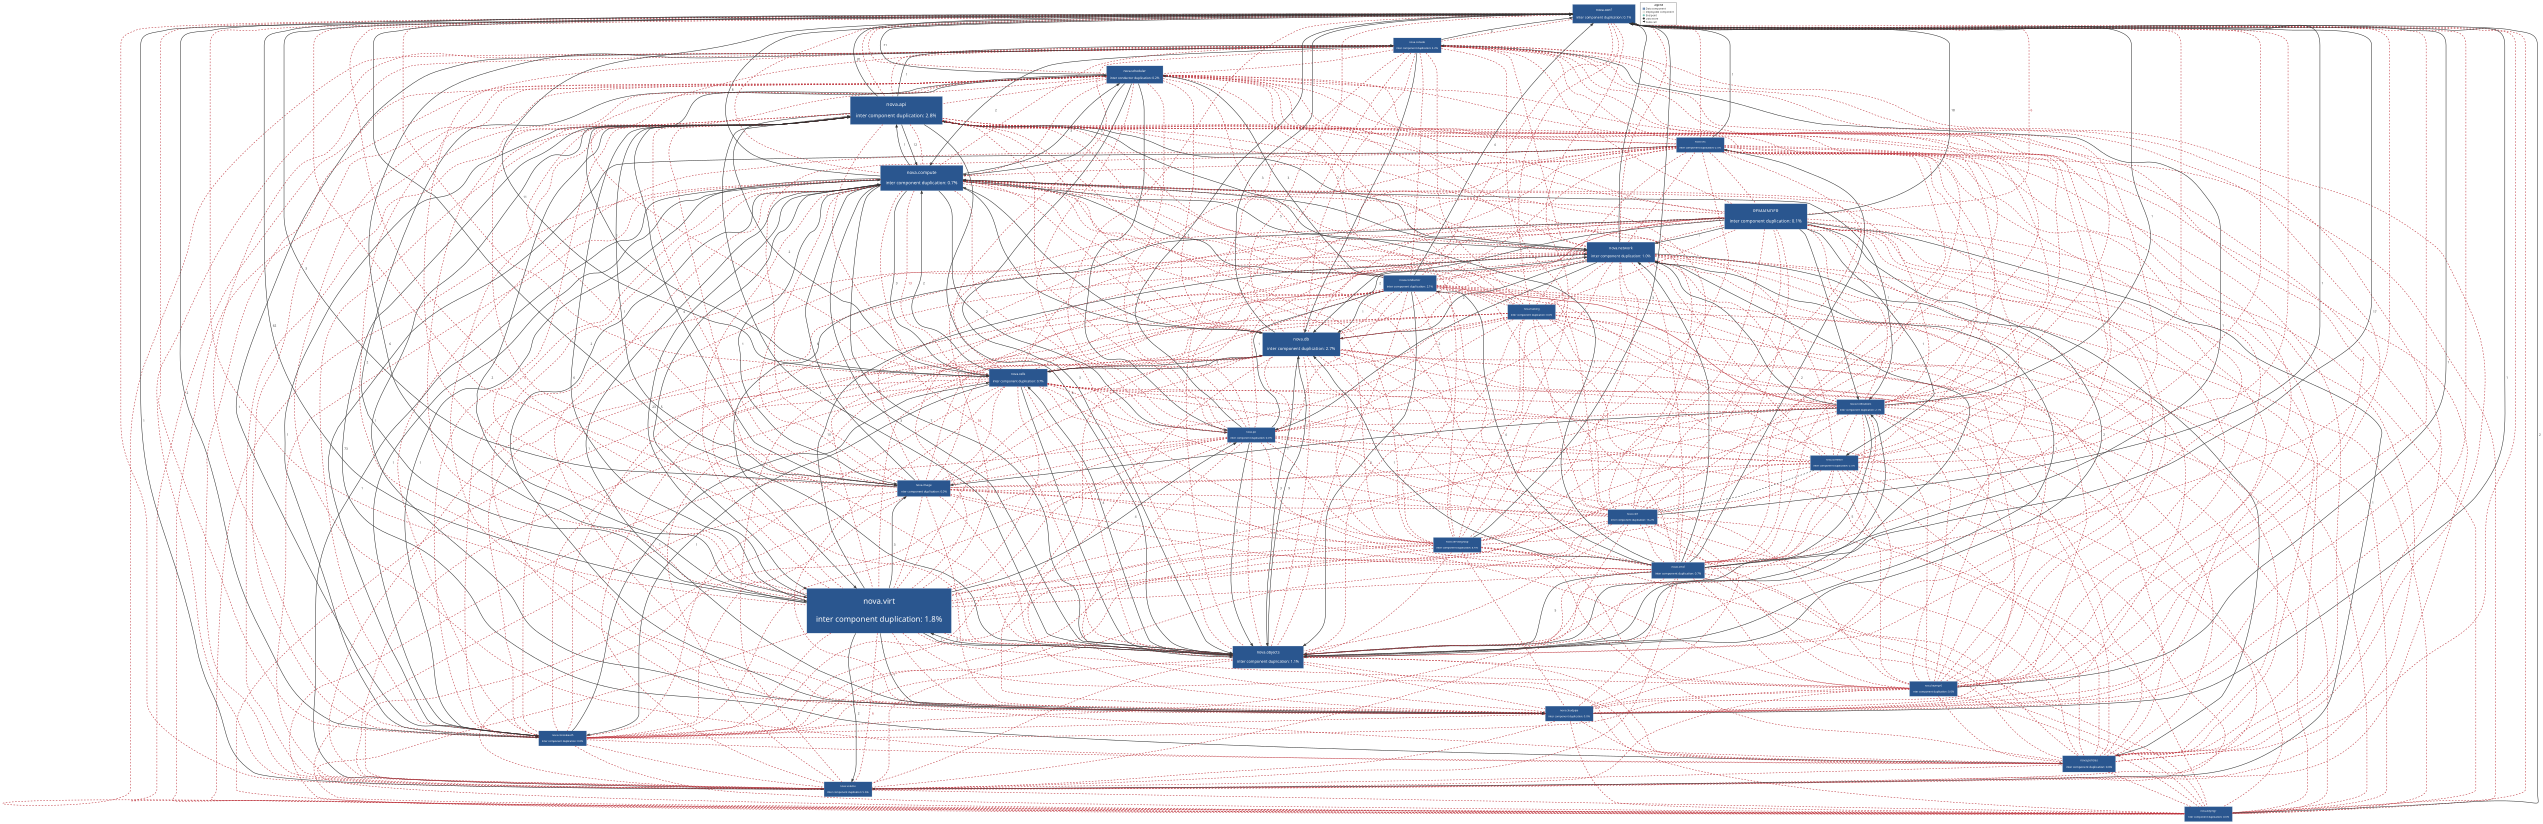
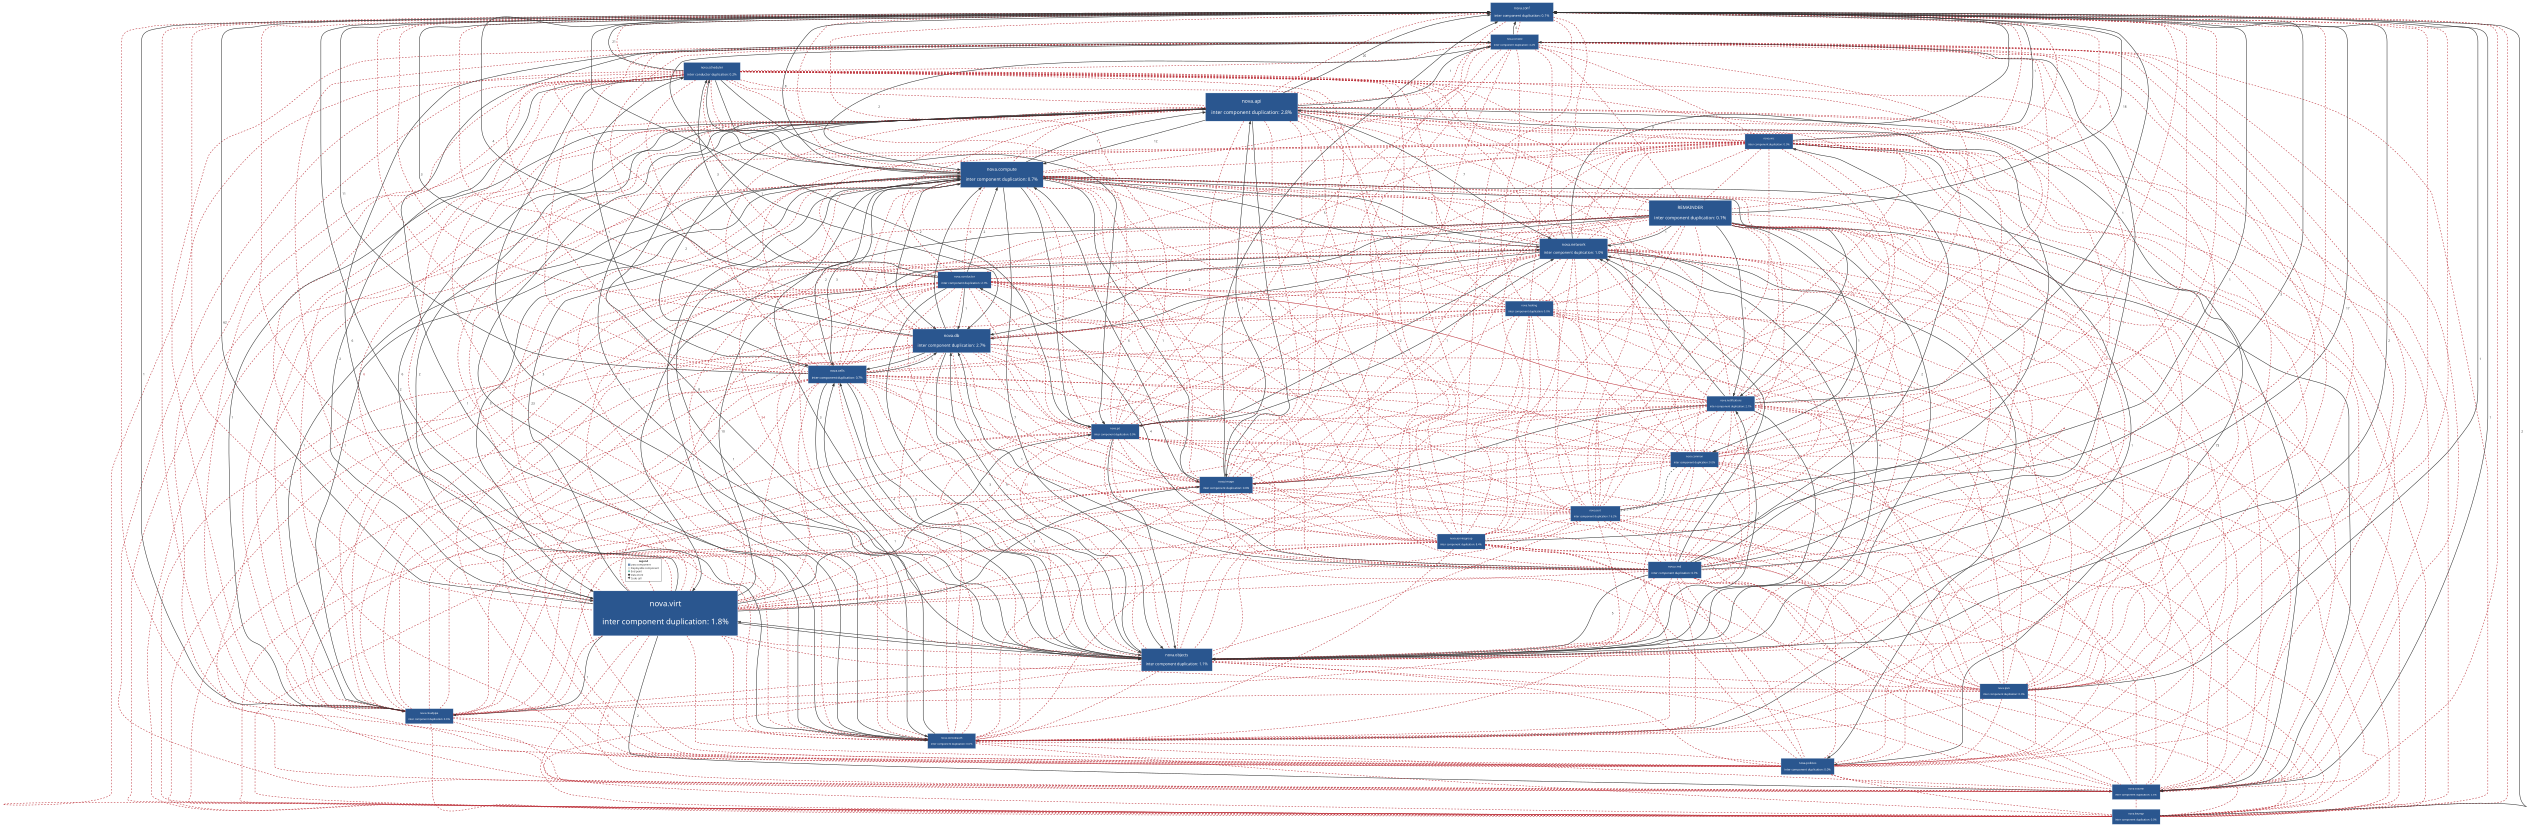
  digraph {
    compound=true
    rankdir=TD
    node [color="#FFFFFF" fillcolor="#2A568F" fontcolor="#FFFFFF" fontname="Helvetica Neue" fontsize=10 margin=0.16 penwidth=1 shape=box style=filled]
    edge [arrowhead=both color="#bb2d36" fontcolor="#bb2d36" fontname="Helvetica Neue" fontsize=12 penwidth=2 style=dashed]
    n1 [fontsize=13 label="nova.conf\n\ninter component duplication: 0.1%" margin=0.20800000000000002]
    n2 [label="nova.console\n\ninter component duplication: 3.2%"]
    n3 [fontsize=12 label="nova.scheduler\n\ninter conductor duplication: 0.2%" margin=0.192]
    n4 [fontsize=19 label="nova.api\n\ninter component duplication: 2.8%" margin=0.304]
    n5 [label="nova.vnc\n\ninter component duplication: 0.0%"]
    n6 [fontsize=17 label="nova.compute\n\ninter component duplication: 0.7%" margin=0.272]
    n7 [fontsize=14 label="nova.network\n\ninter component duplication: 1.0%" margin=0.224]
    n8 [fontsize=11 label="nova.conductor\n\ninter component duplication: 2.1%" margin=0.176]
    n9 [label="nova.hacking\n\ninter component duplication: 0.0%"]
    n10 [fontsize=12 label="nova.cells\n\ninter component duplication: 0.7%" margin=0.192]
    n11 [label="nova.notifications\n\ninter component duplication: 2.1%"]
    n12 [label="nova.pci\n\ninter component duplication: 0.0%"]
    n13 [label="nova.common\n\ninter component duplication: 0.0%"]
    n14 [fontsize=11 label="nova.image\n\ninter component duplication: 0.0%" margin=0.176]
    n15 [label="nova.cert\n\ninter component duplication: 16.2%"]
    n16 [label="nova.servicegroup\n\ninter component duplication: 8.4%"]
    n17 [fontsize=11 label="nova.cmd\n\ninter component duplication: 0.7%" margin=0.176]
    n18 [fontsize=15 label="nova.objects\n\ninter component duplication: 1.1%" margin=0.24]
-   n19 [label="nova.keymgr6\n\ninter component duplication: 0.0%"]
+   n19 [label="nova.ipv6\n\ninter component duplication: 0.0%"]
    n20 [fontsize=30 label="nova.virt\n\ninter component duplication: 1.8%" margin=0.48]
    n21 [label="nova.cloudpipe\n\ninter component duplication: 0.0%"]
    n22 [label="nova.consoleauth\n\ninter component duplication: 0.0%"]
    n23 [fontsize=11 label="nova.policies\n\ninter component duplication: 0.0%" margin=0.176]
    n24 [fontsize=16 label="nova.db\n\ninter component duplication: 2.7%" margin=0.256]
    n25 [fontsize=17 label="REMAINDER\n\ninter component duplication: 0.1%" margin=0.272]
    n26 [label="nova.volume\n\ninter component duplication: 5.6%"]
    n27 [label="nova.keymgr\n\ninter component duplication: 0.0%"]
    n28 [color="#323232" fillcolor="#FFFFFF" fontcolor="#323232" label=<<TABLE BORDER="0" CELLPADDING="1" CELLSPACING="0"> <TR><TD COLSPAN="2"><B>Legend</B></TD></TR> <TR><TD><FONT COLOR="#2A568F">&#9638;</FONT></TD><TD ALIGN="left">Data component</TD></TR> <TR><TD><FONT COLOR="#D2D1C7">&#9638;</FONT></TD><TD ALIGN="left">Deployable component</TD></TR> <TR><TD><FONT COLOR="#72C0B4">&#9679;</FONT></TD><TD ALIGN="left">End point</TD></TR> <TR><TD><FONT COLOR="#323232">&#9679;</FONT></TD><TD ALIGN="left">Data store</TD></TR> <TR><TD><FONT COLOR="#323232">&rarr;</FONT></TD><TD ALIGN="left">Code call</TD></TR> </TABLE> > margin=""]
    n1 -> n2
    n1 -> n3
    n1 -> n4
    n1 -> n5
    n1 -> n6
    n1 -> n7
    n1 -> n8
    n1 -> n9
    n1 -> n10
    n1 -> n11
    n1 -> n12
    n1 -> n13
    n1 -> n14
    n1 -> n15
    n1 -> n16
    n1 -> n17
    n1 -> n18
    n1 -> n19
    n1 -> n20
    n1 -> n21
    n1 -> n22
    n1 -> n23
    n1 -> n24
    n1 -> n25 [label="  6"]
    n1 -> n26
    n1 -> n27
    n2 -> n1 [color="#323232" fontcolor="#323232" label="  6" arrowhead="" style=""]
    n2 -> n3
    n2 -> n4
    n2 -> n6 [color="#323232" fontcolor="#323232" label="  2" arrowhead="" style=""]
    n2 -> n6
    n2 -> n7
    n2 -> n8
    n2 -> n9
    n2 -> n10
    n2 -> n11
    n2 -> n12
    n2 -> n13
    n2 -> n14
    n2 -> n15 [label="  16"]
    n2 -> n16
    n2 -> n17
    n2 -> n18
    n2 -> n19
    n2 -> n20
    n2 -> n21
    n2 -> n22 [color="#323232" fontcolor="#323232" label="  1" arrowhead="" style=""]
    n2 -> n22
    n2 -> n23
    n2 -> n24 [color="#323232" fontcolor="#323232" label="  1" arrowhead="" style=""]
    n2 -> n24
    n2 -> n25
    n2 -> n26
    n2 -> n27
    n3 -> n1 [color="#323232" fontcolor="#323232" label="  21" arrowhead="" style=""]
    n3 -> n4
    n3 -> n5
    n3 -> n6 [color="#323232" fontcolor="#323232" label="  3" arrowhead="" style=""]
    n3 -> n6
    n3 -> n7
    n3 -> n8
    n3 -> n9
    n3 -> n10
    n3 -> n11
    n3 -> n12 [color="#323232" fontcolor="#323232" label="  1" arrowhead="" style=""]
    n3 -> n12
    n3 -> n13
    n3 -> n14
    n3 -> n15
    n3 -> n16
    n3 -> n17
    n3 -> n18 [color="#323232" fontcolor="#323232" label="  3" arrowhead="" style=""]
    n3 -> n18
    n3 -> n19
    n3 -> n20 [color="#323232" fontcolor="#323232" label="  2" arrowhead="" style=""]
    n3 -> n20
    n3 -> n21
    n3 -> n22
    n3 -> n23
    n3 -> n24
    n3 -> n25
    n3 -> n26
    n3 -> n27
    n4 -> n1 [color="#323232" fontcolor="#323232" label="  20" arrowhead="" style=""]
    n4 -> n2 [color="#323232" fontcolor="#323232" label="  1" arrowhead="" style=""]
    n4 -> n5
    n4 -> n6 [color="#323232" fontcolor="#323232" label="  12" arrowhead="" style=""]
    n4 -> n6
    n4 -> n7 [color="#323232" fontcolor="#323232" label="  7" arrowhead="" style=""]
    n4 -> n7
    n4 -> n8 [label="  17"]
    n4 -> n9
    n4 -> n10 [color="#323232" fontcolor="#323232" label="  2" arrowhead="" style=""]
    n4 -> n10
    n4 -> n11
    n4 -> n12
    n4 -> n13
    n4 -> n14 [color="#323232" fontcolor="#323232" label="  4" arrowhead="" style=""]
    n4 -> n14
    n4 -> n15
    n4 -> n16
    n4 -> n17 [label="  12"]
    n4 -> n18 [color="#323232" fontcolor="#323232" label="  8" arrowhead="" style=""]
    n4 -> n18
    n4 -> n19
    n4 -> n20 [color="#323232" fontcolor="#323232" label="  2" arrowhead="" style=""]
    n4 -> n20 [label="  6"]
    n4 -> n21 [color="#323232" fontcolor="#323232" label="  1" arrowhead="" style=""]
    n4 -> n21
    n4 -> n22 [color="#323232" fontcolor="#323232" label="  1" arrowhead="" style=""]
    n4 -> n22
    n4 -> n23 [color="#323232" fontcolor="#323232" label="  73" arrowhead="" style=""]
    n4 -> n23
    n4 -> n24
    n4 -> n25 [label="  6"]
    n4 -> n26
    n4 -> n27
    n5 -> n1 [color="#323232" fontcolor="#323232" label="  1" arrowhead="" style=""]
    n5 -> n2
    n5 -> n6
    n5 -> n7
    n5 -> n8
    n5 -> n9
    n5 -> n10
    n5 -> n11
    n5 -> n12
    n5 -> n13
    n5 -> n14
    n5 -> n15
    n5 -> n16
    n5 -> n17
    n5 -> n18
    n5 -> n19
    n5 -> n20
    n5 -> n21
    n5 -> n22 [color="#323232" fontcolor="#323232" label="  1" arrowhead="" style=""]
    n5 -> n22
    n5 -> n23
    n5 -> n24
    n5 -> n25
    n5 -> n26
    n5 -> n27
    n6 -> n1 [color="#323232" fontcolor="#323232" label="  8" arrowhead="" style=""]
    n6 -> n3 [color="#323232" fontcolor="#323232" label="  3" arrowhead="" style=""]
    n6 -> n4 [color="#323232" fontcolor="#323232" label="  1" arrowhead="" style=""]
    n6 -> n7 [color="#323232" fontcolor="#323232" label="  5" arrowhead="" style=""]
    n6 -> n7
    n6 -> n8 [label="  9"]
    n6 -> n9
    n6 -> n10 [color="#323232" fontcolor="#323232" label="  3" arrowhead="" style=""]
    n6 -> n10 [label="  13"]
    n6 -> n11 [color="#323232" fontcolor="#323232" label="  1" arrowhead="" style=""]
    n6 -> n11 [label="  7"]
    n6 -> n12 [color="#323232" fontcolor="#323232" label="  2" arrowhead="" style=""]
    n6 -> n12
    n6 -> n13
    n6 -> n14 [color="#323232" fontcolor="#323232" label="  1" arrowhead="" style=""]
    n6 -> n14
    n6 -> n15
    n6 -> n16
    n6 -> n17
    n6 -> n18 [color="#323232" fontcolor="#323232" label="  7" arrowhead="" style=""]
    n6 -> n18 [label="  54"]
    n6 -> n19
    n6 -> n20 [color="#323232" fontcolor="#323232" label="  5" arrowhead="" style=""]
    n6 -> n20
    n6 -> n21 [color="#323232" fontcolor="#323232" label="  1" arrowhead="" style=""]
    n6 -> n21
    n6 -> n22 [color="#323232" fontcolor="#323232" label="  1" arrowhead="" style=""]
    n6 -> n22
    n6 -> n23
    n6 -> n24 [color="#323232" fontcolor="#323232" label="  1" arrowhead="" style=""]
    n6 -> n24
    n6 -> n25
    n6 -> n26 [color="#323232" fontcolor="#323232" label="  1" arrowhead="" style=""]
    n6 -> n26
    n6 -> n27
    n7 -> n1 [color="#323232" fontcolor="#323232" label="  9" arrowhead="" style=""]
    n7 -> n6 [color="#323232" fontcolor="#323232" label="  1" arrowhead="" style=""]
    n7 -> n8
    n7 -> n9
    n7 -> n10
    n7 -> n11
    n7 -> n12 [color="#323232" fontcolor="#323232" label="  2" arrowhead="" style=""]
    n7 -> n12
    n7 -> n13
    n7 -> n14
    n7 -> n15
    n7 -> n16
    n7 -> n17
    n7 -> n18 [color="#323232" fontcolor="#323232" label="  4" arrowhead="" style=""]
    n7 -> n18
    n7 -> n19
    n7 -> n20
    n7 -> n21
    n7 -> n22
    n7 -> n23 [color="#323232" fontcolor="#323232" label="  1" arrowhead="" style=""]
    n7 -> n23
    n7 -> n24 [color="#323232" fontcolor="#323232" label="  2" arrowhead="" style=""]
    n7 -> n24
    n7 -> n25
    n7 -> n26
    n7 -> n27
    n8 -> n1 [color="#323232" fontcolor="#323232" label="  4" arrowhead="" style=""]
    n8 -> n3 [color="#323232" fontcolor="#323232" label="  3" arrowhead="" style=""]
    n8 -> n6 [color="#323232" fontcolor="#323232" label="  2" arrowhead="" style=""]
    n8 -> n9
    n8 -> n10
    n8 -> n11 [style=solid]
    n8 -> n12
    n8 -> n13
    n8 -> n14
    n8 -> n15
    n8 -> n16
    n8 -> n17
    n8 -> n18 [color="#323232" fontcolor="#323232" label="  2" arrowhead="" style=""]
    n8 -> n18
    n8 -> n19
    n8 -> n20
    n8 -> n21
    n8 -> n22
    n8 -> n23
    n8 -> n24 [color="#323232" fontcolor="#323232" label="  1" arrowhead="" style=""]
    n8 -> n24
    n8 -> n25
    n8 -> n26
    n8 -> n27
    n9 -> n10
    n9 -> n11
    n9 -> n12
    n9 -> n13
    n9 -> n14
    n9 -> n15
    n9 -> n16
    n9 -> n17
    n9 -> n18
    n9 -> n19
-   n9 -> n20
+   n28 -> n20
    n9 -> n21
    n9 -> n22
    n9 -> n23
    n9 -> n24
    n9 -> n25
    n9 -> n26
    n9 -> n27
    n10 -> n1 [color="#323232" fontcolor="#323232" label="  11" arrowhead="" style=""]
    n10 -> n3 [color="#323232" fontcolor="#323232" label="  1" arrowhead="" style=""]
    n10 -> n6 [color="#323232" fontcolor="#323232" label="  2" arrowhead="" style=""]
    n10 -> n11
    n10 -> n12
    n10 -> n13
    n10 -> n14
    n10 -> n15
    n10 -> n16
    n10 -> n17
    n10 -> n18 [color="#323232" fontcolor="#323232" label="  5" arrowhead="" style=""]
    n10 -> n18
    n10 -> n19
    n10 -> n20
    n10 -> n21
    n10 -> n22 [color="#323232" fontcolor="#323232" label="  1" arrowhead="" style=""]
    n10 -> n22
    n10 -> n23
    n10 -> n24 [color="#323232" fontcolor="#323232" label="  3" arrowhead="" style=""]
    n10 -> n24
    n10 -> n25
    n10 -> n26
    n10 -> n27
    n11 -> n1 [color="#323232" fontcolor="#323232" label="  1" arrowhead="" style=""]
    n11 -> n7 [color="#323232" fontcolor="#323232" label="  1" arrowhead="" style=""]
    n11 -> n12
    n11 -> n13
    n11 -> n14 [color="#323232" fontcolor="#323232" label="  1" arrowhead="" style=""]
    n11 -> n14
    n11 -> n15
    n11 -> n16
    n11 -> n17
    n11 -> n18 [color="#323232" fontcolor="#323232" label="  5" arrowhead="" style=""]
    n11 -> n18 [label="  7"]
    n11 -> n19
    n11 -> n20
    n11 -> n21
    n11 -> n22
    n11 -> n23
    n11 -> n24
    n11 -> n25
    n11 -> n26
    n11 -> n27
    n12 -> n1 [color="#323232" fontcolor="#323232" label="  2" arrowhead="" style=""]
    n12 -> n7 [color="#323232" fontcolor="#323232" label="  1" arrowhead="" style=""]
    n12 -> n13
    n12 -> n14
    n12 -> n15
    n12 -> n16
    n12 -> n17
    n12 -> n18 [color="#323232" fontcolor="#323232" label="  3" arrowhead="" style=""]
    n12 -> n18
    n12 -> n19
    n12 -> n20
    n12 -> n21
    n12 -> n22
    n12 -> n23
    n12 -> n24
    n12 -> n25
    n12 -> n26
    n12 -> n27
    n13 -> n14
    n13 -> n15 [color="#323232"]
    n13 -> n16
    n13 -> n17
    n13 -> n18
    n13 -> n19
    n13 -> n20
    n13 -> n21
    n13 -> n22
    n13 -> n23
    n13 -> n24
    n13 -> n25
    n13 -> n26
    n13 -> n27
    n14 -> n1 [color="#323232" fontcolor="#323232" label="  3" arrowhead="" style=""]
    n14 -> n4 [color="#323232" fontcolor="#323232" label="  1" arrowhead="" style=""]
    n14 -> n6 [color="#323232" fontcolor="#323232" label="  6" arrowhead="" style=""]
    n14 -> n15
    n14 -> n16
-   n14 -> n17
    n14 -> n18
    n14 -> n19
    n14 -> n20
    n14 -> n21
    n14 -> n22
    n14 -> n23
    n14 -> n24
    n14 -> n25
    n14 -> n26
    n14 -> n27
    n15 -> n1 [color="#323232" fontcolor="#323232" label="  1" arrowhead="" style=""]
    n15 -> n16
    n15 -> n17
    n15 -> n18
    n15 -> n19
    n15 -> n20
    n15 -> n21
    n15 -> n22
    n15 -> n23
    n15 -> n24
    n15 -> n25
    n15 -> n26
    n15 -> n27
    n16 -> n1 [color="#323232" fontcolor="#323232" label="  3" arrowhead="" style=""]
    n16 -> n17
    n16 -> n18
    n16 -> n19
    n16 -> n20
    n16 -> n21
    n16 -> n22
    n16 -> n23
    n16 -> n24
    n16 -> n25
    n16 -> n26
    n16 -> n27
    n17 -> n1 [color="#323232" fontcolor="#323232" label="  17" arrowhead="" style=""]
    n17 -> n2 [color="#323232" fontcolor="#323232" label="  1" arrowhead="" style=""]
    n17 -> n4 [color="#323232" fontcolor="#323232" label="  1" arrowhead="" style=""]
    n17 -> n5 [color="#323232" fontcolor="#323232" label="  2" arrowhead="" style=""]
    n17 -> n7 [color="#323232" fontcolor="#323232" label="  1" arrowhead="" style=""]
    n17 -> n8 [color="#323232" fontcolor="#323232" label="  4" arrowhead="" style=""]
    n17 -> n18 [color="#323232" fontcolor="#323232" label="  5" arrowhead="" style=""]
    n17 -> n18
    n17 -> n19
    n17 -> n20
    n17 -> n21
    n17 -> n22
    n17 -> n23
    n17 -> n24 [color="#323232" fontcolor="#323232" label="  1" arrowhead="" style=""]
    n17 -> n24
    n17 -> n25
    n17 -> n26
    n17 -> n27
    n18 -> n1 [color="#323232" fontcolor="#323232" label="  2" arrowhead="" style=""]
    n18 -> n4 [color="#323232" fontcolor="#323232" label="  1" arrowhead="" style=""]
    n18 -> n6 [color="#323232" fontcolor="#323232" label="  3" arrowhead="" style=""]
    n18 -> n7 [color="#323232" fontcolor="#323232" label="  1" arrowhead="" style=""]
    n18 -> n10 [color="#323232" fontcolor="#323232" label="  4" arrowhead="" style=""]
    n18 -> n11 [color="#323232" fontcolor="#323232" label="  1" arrowhead="" style=""]
    n18 -> n19
    n18 -> n20 [color="#323232" fontcolor="#323232" label="  3" arrowhead="" style=""]
    n18 -> n20
    n18 -> n21
    n18 -> n22
    n18 -> n23
    n18 -> n24 [color="#323232" fontcolor="#323232" label="  9" arrowhead="" style=""]
    n18 -> n24 [label="  31"]
    n18 -> n25
    n18 -> n26
    n18 -> n27
    n19 -> n1 [color="#323232" fontcolor="#323232" label="  1" arrowhead="" style=""]
    n19 -> n20
    n19 -> n21
    n19 -> n22
    n19 -> n23
    n19 -> n24
    n19 -> n25
    n19 -> n26
    n19 -> n27
    n20 -> n1 [color="#323232" fontcolor="#323232" label="  62" arrowhead="" style=""]
    n20 -> n2 [color="#323232" fontcolor="#323232" label="  6" arrowhead="" style=""]
    n20 -> n4 [color="#323232" fontcolor="#323232" label="  6" arrowhead="" style=""]
    n20 -> n6 [color="#323232" fontcolor="#323232" label="  23" arrowhead="" style=""]
    n20 -> n7 [color="#323232" fontcolor="#323232" label="  10" arrowhead="" style=""]
    n20 -> n12 [color="#323232" fontcolor="#323232" label="  4" arrowhead="" style=""]
    n20 -> n14 [color="#323232" fontcolor="#323232" label="  3" arrowhead="" style=""]
    n20 -> n18 [color="#323232" fontcolor="#323232" label="  7" arrowhead="" style=""]
    n20 -> n21 [color="#323232" fontcolor="#323232" label="  1" arrowhead="" style=""]
    n20 -> n21
    n20 -> n22
    n20 -> n23
    n20 -> n24
    n20 -> n25
    n20 -> n26 [color="#323232" fontcolor="#323232" label="  2" arrowhead="" style=""]
    n20 -> n26 [label="  6"]
    n20 -> n27
    n21 -> n1 [color="#323232" fontcolor="#323232" label="  1" arrowhead="" style=""]
    n21 -> n6 [color="#323232" fontcolor="#323232" label="  1" arrowhead="" style=""]
    n21 -> n22
    n21 -> n23
    n21 -> n24
    n21 -> n25
    n21 -> n26
    n21 -> n27
    n22 -> n1 [color="#323232" fontcolor="#323232" label="  2" arrowhead="" style=""]
    n22 -> n6 [color="#323232" fontcolor="#323232" label="  1" arrowhead="" style=""]
    n22 -> n10 [color="#323232" fontcolor="#323232" label="  1" arrowhead="" style=""]
    n22 -> n23
    n22 -> n24
    n22 -> n25
    n22 -> n26
    n22 -> n27
    n23 -> n24
    n23 -> n25
    n23 -> n26
    n23 -> n27
    n24 -> n1 [color="#323232" fontcolor="#323232" label="  3" arrowhead="" style=""]
    n24 -> n6 [color="#323232" fontcolor="#323232" label="  1" arrowhead="" style=""]
    n24 -> n10 [color="#323232" fontcolor="#323232" label="  1" arrowhead="" style=""]
    n24 -> n18 [color="#323232" fontcolor="#323232" label="  3" arrowhead="" style=""]
    n24 -> n25
    n24 -> n26
    n24 -> n27
    n25 -> n1 [color="#323232" fontcolor="#323232" label="  18" arrowhead="" style=""]
    n25 -> n7 [color="#323232" fontcolor="#323232" label="  1" arrowhead="" style=""]
    n25 -> n11 [color="#323232" fontcolor="#323232" label="  1" arrowhead="" style=""]
    n25 -> n13 [color="#323232" fontcolor="#323232" label="  1" arrowhead="" style=""]
    n25 -> n18 [color="#323232" fontcolor="#323232" label="  2" arrowhead="" style=""]
    n25 -> n20 [color="#323232" fontcolor="#323232" label="  7" arrowhead="" style=""]
    n25 -> n24 [color="#323232" fontcolor="#323232" label="  2" arrowhead="" style=""]
    n25 -> n26 [color="#323232" fontcolor="#323232" label="  1" arrowhead="" style=""]
    n25 -> n26
    n25 -> n27
    n26 -> n1 [color="#323232" fontcolor="#323232" label="  1" arrowhead="" style=""]
    n26 -> n27
    n27 -> n1 [color="#323232" fontcolor="#323232" label="  2" arrowhead="" style=""]
  }
